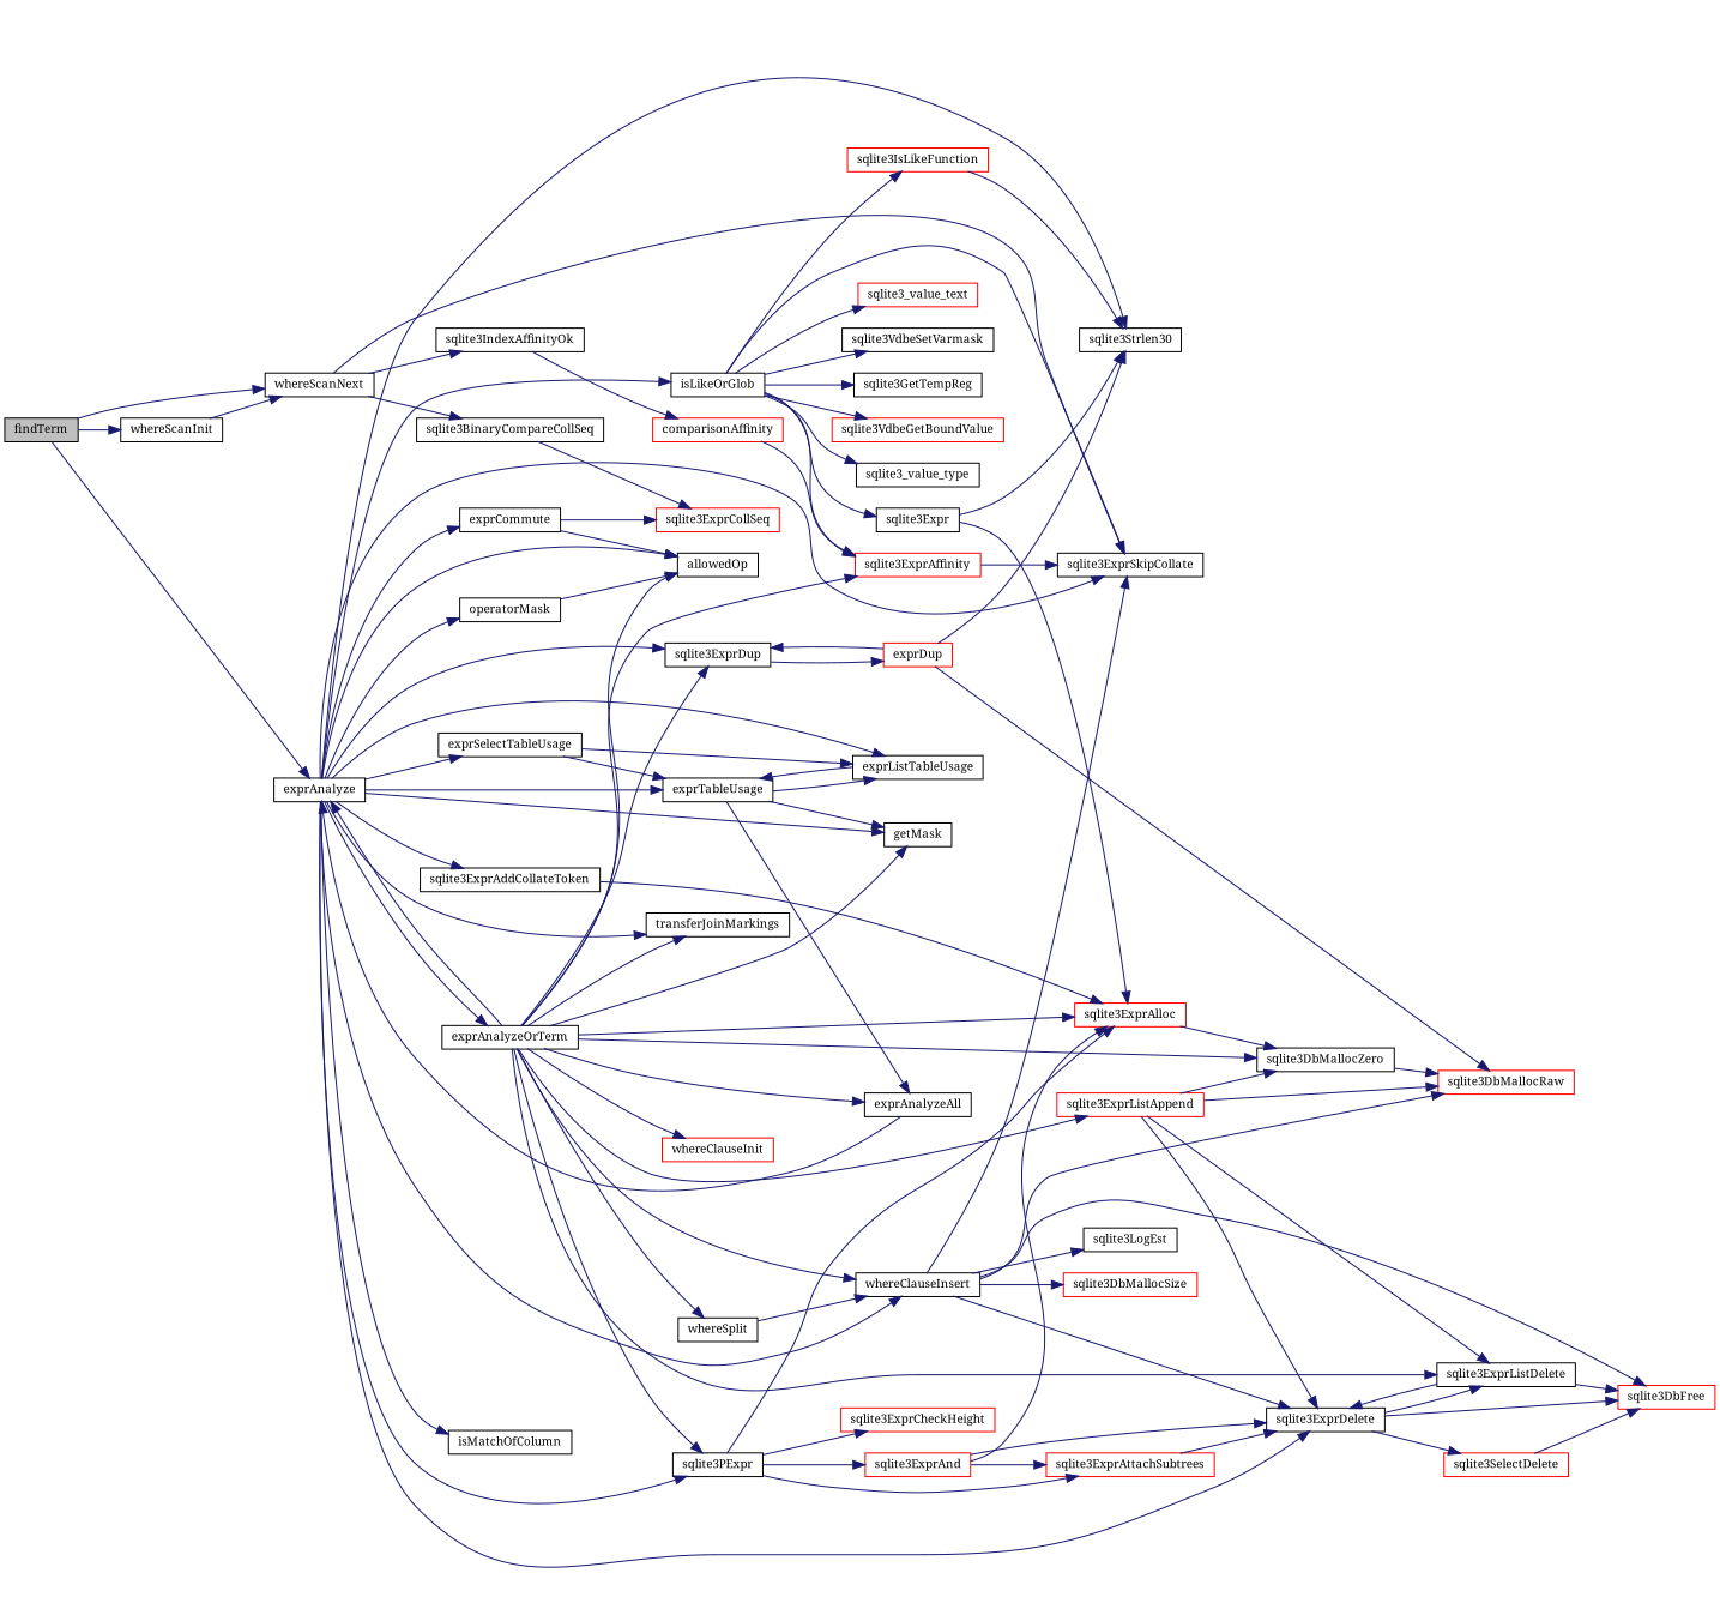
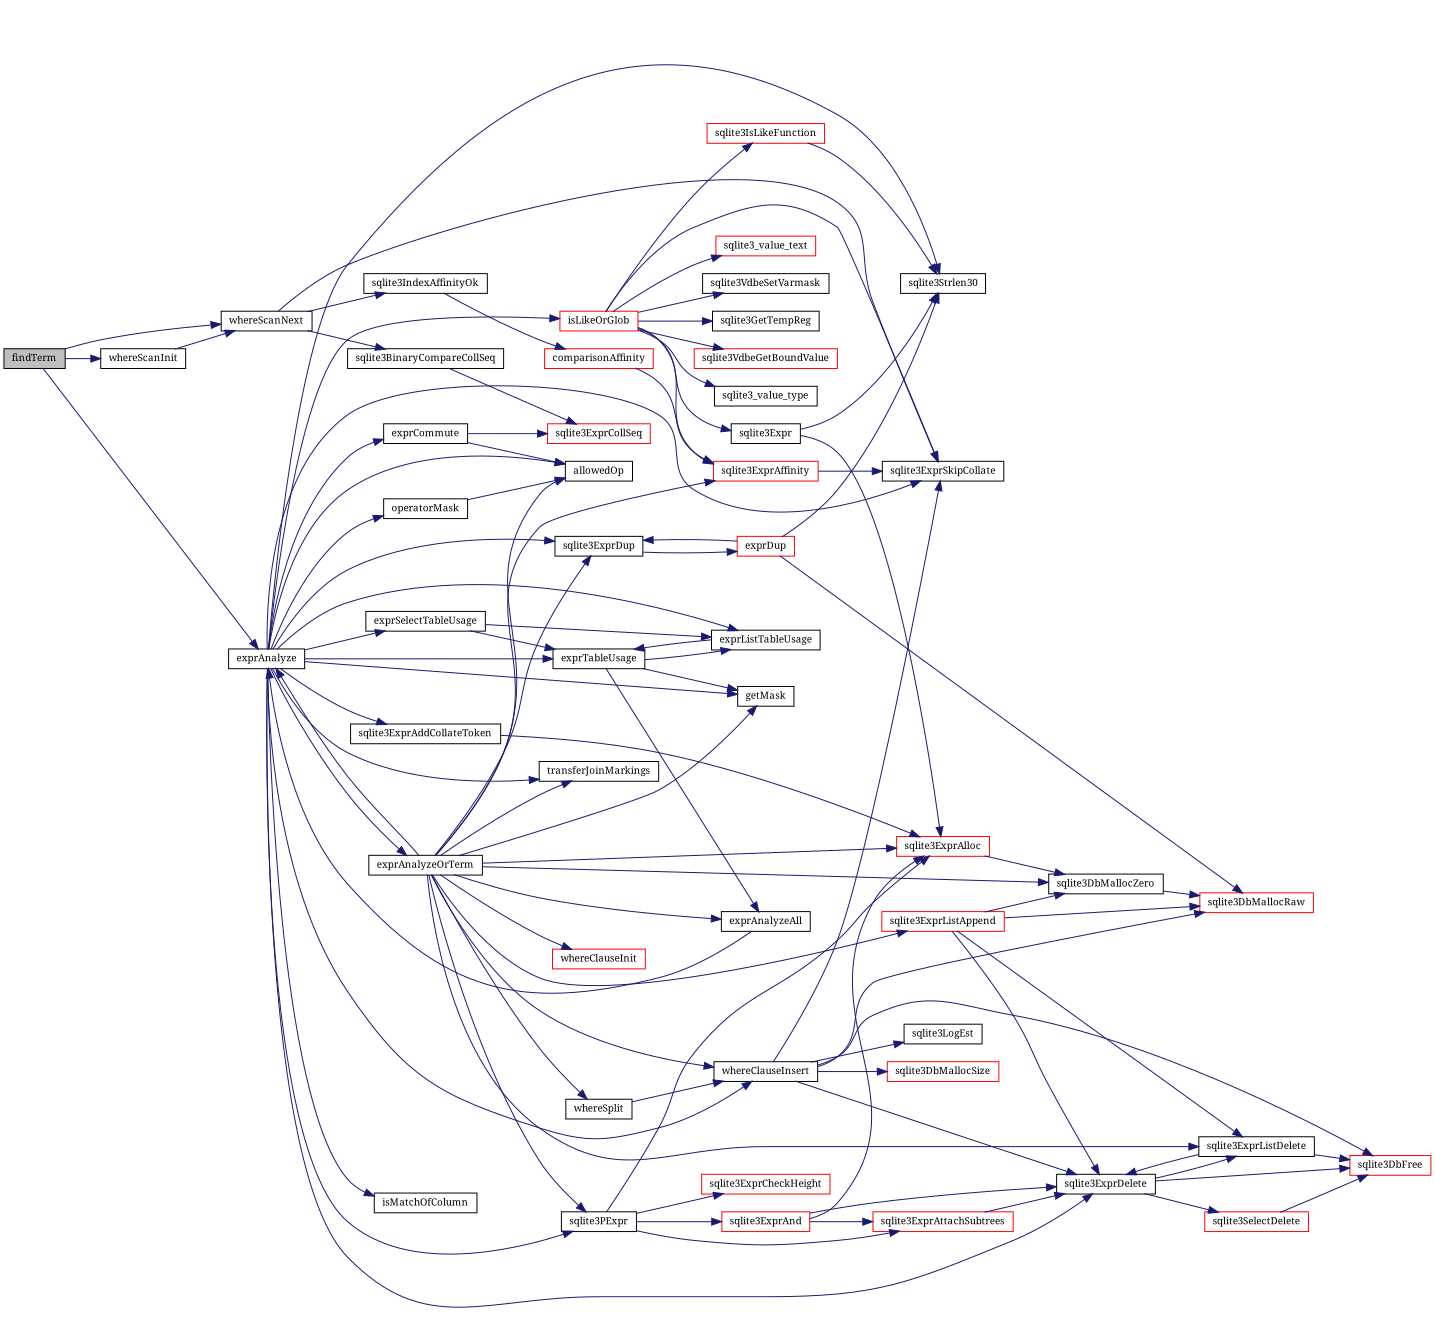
  digraph {
    fontname="Noto Serif"
    rankdir=LR
    node [color=black fillcolor=white fontname="Noto Serif" fontsize=10 shape=record style=filled]
    edge [color=midnightblue fontname="Noto Serif" fontsize=10 labelfontname=FreeSans labelfontsize=10 style=solid]
    n1 [fillcolor=grey75 fontcolor=black height=0.2 label=findTerm width=0.4]
    n2 [height=0.2 label=whereScanInit width=0.4]
    n3 [height=0.2 label=whereScanNext width=0.4]
    n4 [height=0.2 label=exprAnalyze width=0.4]
    n5 [height=0.2 label=sqlite3ExprSkipCollate width=0.4]
    n6 [height=0.2 label=sqlite3IndexAffinityOk width=0.4]
    n7 [height=0.2 label=sqlite3BinaryCompareCollSeq width=0.4]
    n8 [height=0.2 label=exprTableUsage width=0.4]
    n9 [height=0.2 label=getMask width=0.4]
    n10 [height=0.2 label=exprSelectTableUsage width=0.4]
    n11 [height=0.2 label=exprListTableUsage width=0.4]
    n12 [height=0.2 label=allowedOp width=0.4]
    n13 [height=0.2 label=operatorMask width=0.4]
    n14 [height=0.2 label=sqlite3ExprDup width=0.4]
    n15 [height=0.2 label=sqlite3Strlen30 width=0.4]
    n16 [height=0.2 label=sqlite3ExprDelete width=0.4]
    n17 [height=0.2 label=whereClauseInsert width=0.4]
    n18 [height=0.2 label=exprCommute width=0.4]
    n19 [height=0.2 label=sqlite3PExpr width=0.4]
    n20 [height=0.2 label=transferJoinMarkings width=0.4]
    n21 [height=0.2 label=exprAnalyzeOrTerm width=0.4]
-   n22 [height=0.2 label=isLikeOrGlob width=0.4]
+   n22 [color=red height=0.2 label=isLikeOrGlob width=0.4]
    n23 [height=0.2 label=sqlite3ExprAddCollateToken width=0.4]
    n24 [height=0.2 label=isMatchOfColumn width=0.4]
    n25 [color=red height=0.2 label=comparisonAffinity width=0.4]
    n26 [color=red height=0.2 label=sqlite3ExprCollSeq width=0.4]
    n27 [color=red height=0.2 label=sqlite3ExprAffinity width=0.4]
    n28 [height=0.2 label=exprAnalyzeAll width=0.4]
    n29 [color=red height=0.2 label=exprDup width=0.4]
    n30 [color=red height=0.2 label=sqlite3DbFree width=0.4]
    n31 [color=red height=0.2 label=sqlite3SelectDelete width=0.4]
    n32 [height=0.2 label=sqlite3ExprListDelete width=0.4]
    n33 [color=red height=0.2 label=sqlite3DbMallocRaw width=0.4]
    n34 [color=red height=0.2 label=sqlite3DbMallocSize width=0.4]
    n35 [height=0.2 label=sqlite3LogEst width=0.4]
    n36 [color=red height=0.2 label=sqlite3ExprAnd width=0.4]
    n37 [color=red height=0.2 label=sqlite3ExprAlloc width=0.4]
    n38 [color=red height=0.2 label=sqlite3ExprAttachSubtrees width=0.4]
    n39 [color=red height=0.2 label=sqlite3ExprCheckHeight width=0.4]
    n40 [height=0.2 label=sqlite3DbMallocZero width=0.4]
    n41 [color=red height=0.2 label=whereClauseInit width=0.4]
    n42 [height=0.2 label=whereSplit width=0.4]
    n43 [color=red height=0.2 label=sqlite3ExprListAppend width=0.4]
    n44 [color=red height=0.2 label=sqlite3IsLikeFunction width=0.4]
    n45 [color=red height=0.2 label=sqlite3VdbeGetBoundValue width=0.4]
    n46 [height=0.2 label=sqlite3_value_type width=0.4]
    n47 [color=red height=0.2 label=sqlite3_value_text width=0.4]
    n48 [height=0.2 label=sqlite3VdbeSetVarmask width=0.4]
    n49 [height=0.2 label=sqlite3Expr width=0.4]
    n50 [height=0.2 label=sqlite3GetTempReg width=0.4]
    n1 -> n2
    n1 -> n3
    n1 -> n4
    n2 -> n3
    n3 -> n5
    n3 -> n6
    n3 -> n7
    n4 -> n5
    n4 -> n8
    n4 -> n9
    n4 -> n10
    n4 -> n11
    n4 -> n12
    n4 -> n13
    n4 -> n14
    n4 -> n15
    n4 -> n16
    n4 -> n17
    n4 -> n18
    n4 -> n19
    n4 -> n20
    n4 -> n21
    n4 -> n22
    n4 -> n23
    n4 -> n24
    n6 -> n25
    n7 -> n26
    n8 -> n9
    n8 -> n11
    n8 -> n28
    n10 -> n8
    n10 -> n11
    n11 -> n8
    n13 -> n12
    n14 -> n29
    n16 -> n30
    n16 -> n31
    n16 -> n32
    n17 -> n5
    n17 -> n16
    n17 -> n30
    n17 -> n33
    n17 -> n34
    n17 -> n35
    n18 -> n12
    n18 -> n26
    n19 -> n36
    n19 -> n37
    n19 -> n38
    n19 -> n39
    n21 -> n4
    n21 -> n9
    n21 -> n12
    n21 -> n14
    n21 -> n17
    n21 -> n19
    n21 -> n20
    n21 -> n27
    n21 -> n28
    n21 -> n32
    n21 -> n37
    n21 -> n40
    n21 -> n41
    n21 -> n42
    n21 -> n43
    n22 -> n5
    n22 -> n27
    n22 -> n44
    n22 -> n45
    n22 -> n46
    n22 -> n47
    n22 -> n48
    n22 -> n49
    n22 -> n50
    n23 -> n37
    n25 -> n27
    n27 -> n5
    n28 -> n4
    n29 -> n14
    n29 -> n15
    n29 -> n33
    n31 -> n30
    n32 -> n16
    n32 -> n30
    n36 -> n16
    n36 -> n37
    n36 -> n38
    n37 -> n40
    n38 -> n16
    n40 -> n33
    n42 -> n17
    n43 -> n16
    n43 -> n32
    n43 -> n33
    n43 -> n40
    n44 -> n15
    n49 -> n15
    n49 -> n37
  }
